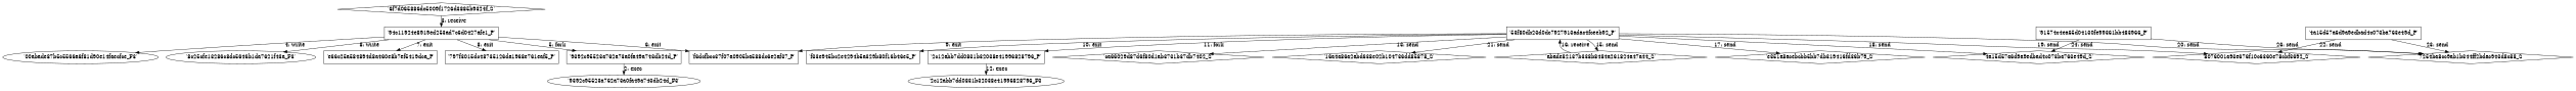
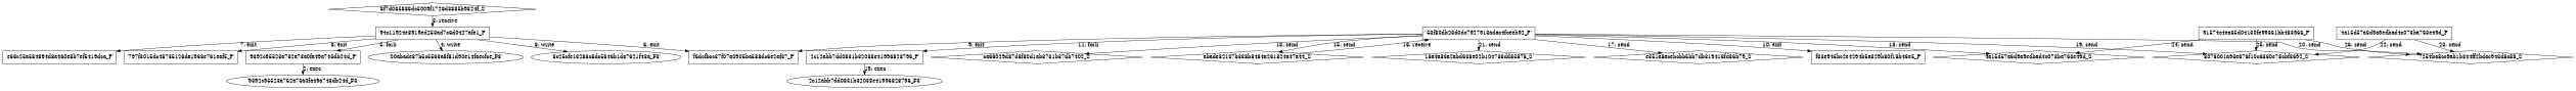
  digraph {
    engine=neato
    fixedsize=false
    fontsize=10
    nodesep=0.3
    rankdir=TB
    ranksep=0
    splines=true
    node [node_type=Process shape=box]
    "'94c11924e8919ed253ad7c6d0427afe1_P'"
    "'9392c95523a762a73a0fa49a743db24d_P'"
    n3 [label="'00abade87b5c5566a6f81d90e14faecfce_F3'" node_type=file shape=ellipse]
    "'8c25cfe13286c8dc5646b1da7621f43a_F3'" [node_type=file shape=ellipse]
    "'f6dcfbcc37f07a0905ba588dc6e2af37_P'"
    "'e66c25a584894d8a460e8b7ef5419dca_P'"
    "'797f3015dc48735126da1968e761eaf5_P'"
    "'9392c95523a762a73a0fa49a743db24d_F3'" [node_type=File shape=ellipse]
    "'6f7d065886dc5009f1726d3885b9324f_S'" [node_type=Socket shape=diamond]
    "'53f80db23d0dc7927913adac4fceeb92_P'"
    "'f33e945bc2e4294b5a329b80f16b46e5_P'"
    "'2c12abb7dd0831b32038e41996828796_P'"
    "'ca66029d87d6f80d1ab3731b37db7402_S'" [node_type=Socket shape=diamond]
    "'abade82137b338b8484a261824a47a44_S'" [node_type=Socket shape=diamond]
    "'e351a8acebcbb5bb7db319416fd36b79_S'" [node_type=Socket shape=diamond]
    "'4a15d57a6d9a9edbad4c073ba763e49d_S'" [node_type=Socket shape=diamond]
    "'8076001a93e676f10c6360e78cbf3692_S'" [node_type=Socket shape=diamond]
    "'7254ba8cc9ab1b344ff2bdac943d8c88_S'" [node_type=Socket shape=diamond]
    "'16a4a86a2abd638e02b104736dd85878_S'" [node_type=Socket shape=diamond]
    "'2c12abb7dd0831b32038e41996828796_F3'" [node_type=File shape=ellipse]
    "'4a15d57a6d9a9edbad4c073ba763e49d_P'"
    "'91574c4ea65d04130fe99361bb483966_P'"
    "'94c11924e8919ed253ad7c6d0427afe1_P'" -> "'9392c95523a762a73a0fa49a743db24d_P'" [label="5: fork"]
    "'94c11924e8919ed253ad7c6d0427afe1_P'" -> n3 [label="4: write"]
    "'94c11924e8919ed253ad7c6d0427afe1_P'" -> "'8c25cfe13286c8dc5646b1da7621f43a_F3'" [label="8: write"]
    "'94c11924e8919ed253ad7c6d0427afe1_P'" -> "'f6dcfbcc37f07a0905ba588dc6e2af37_P'" [label="6: exit"]
    "'94c11924e8919ed253ad7c6d0427afe1_P'" -> "'e66c25a584894d8a460e8b7ef5419dca_P'" [label="7: exit"]
    "'94c11924e8919ed253ad7c6d0427afe1_P'" -> "'797f3015dc48735126da1968e761eaf5_P'" [label="8: exit"]
    "'9392c95523a762a73a0fa49a743db24d_P'" -> "'9392c95523a762a73a0fa49a743db24d_F3'" [label="2: exec"]
    "'6f7d065886dc5009f1726d3885b9324f_S'" -> "'94c11924e8919ed253ad7c6d0427afe1_P'" [label="3: receive"]
    "'53f80db23d0dc7927913adac4fceeb92_P'" -> "'f6dcfbcc37f07a0905ba588dc6e2af37_P'" [label="9: exit"]
    "'53f80db23d0dc7927913adac4fceeb92_P'" -> "'f33e945bc2e4294b5a329b80f16b46e5_P'" [label="10: exit"]
    "'53f80db23d0dc7927913adac4fceeb92_P'" -> "'2c12abb7dd0831b32038e41996828796_P'" [label="11: fork"]
    "'53f80db23d0dc7927913adac4fceeb92_P'" -> "'ca66029d87d6f80d1ab3731b37db7402_S'" [label="13: send"]
    "'53f80db23d0dc7927913adac4fceeb92_P'" -> "'abade82137b338b8484a261824a47a44_S'" [label="15: send"]
    "'53f80db23d0dc7927913adac4fceeb92_P'" -> "'e351a8acebcbb5bb7db319416fd36b79_S'" [label="17: send"]
    "'53f80db23d0dc7927913adac4fceeb92_P'" -> "'4a15d57a6d9a9edbad4c073ba763e49d_S'" [label="18: send"]
    "'53f80db23d0dc7927913adac4fceeb92_P'" -> "'8076001a93e676f10c6360e78cbf3692_S'" [label="19: send"]
    "'53f80db23d0dc7927913adac4fceeb92_P'" -> "'7254ba8cc9ab1b344ff2bdac943d8c88_S'" [label="20: send"]
    "'53f80db23d0dc7927913adac4fceeb92_P'" -> "'16a4a86a2abd638e02b104736dd85878_S'" [label="21: send"]
-   "'2c12abb7dd0831b32038e41996828796_P'" -> "'2c12abb7dd0831b32038e41996828796_F3'" [label="12: exec"]
+   "'2c12abb7dd0831b32038e41996828796_P'" -> "'2c12abb7dd0831b32038e41996828796_F3'" [label="19: exec"]
    "'abade82137b338b8484a261824a47a44_S'" -> "'53f80db23d0dc7927913adac4fceeb92_P'" [label="16: receive"]
    "'4a15d57a6d9a9edbad4c073ba763e49d_P'" -> "'8076001a93e676f10c6360e78cbf3692_S'" [label="22: send"]
    "'4a15d57a6d9a9edbad4c073ba763e49d_P'" -> "'7254ba8cc9ab1b344ff2bdac943d8c88_S'" [label="23: send"]
    "'91574c4ea65d04130fe99361bb483966_P'" -> "'4a15d57a6d9a9edbad4c073ba763e49d_S'" [label="24: send"]
+   "'91574c4ea65d04130fe99361bb483966_P'" -> "'8076001a93e676f10c6360e78cbf3692_S'" [label="25: send"]
    "'91574c4ea65d04130fe99361bb483966_P'" -> "'7254ba8cc9ab1b344ff2bdac943d8c88_S'" [label="26: send"]
  }
